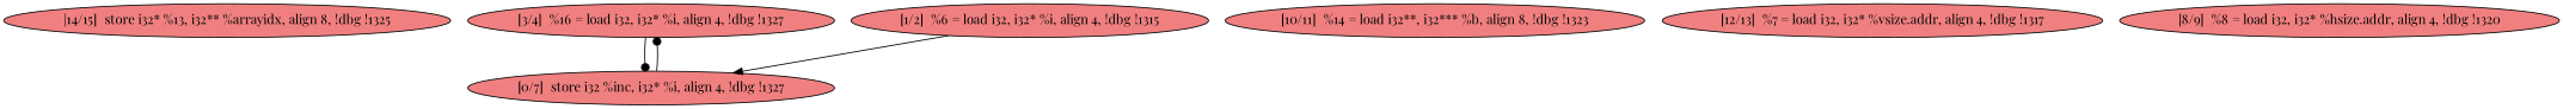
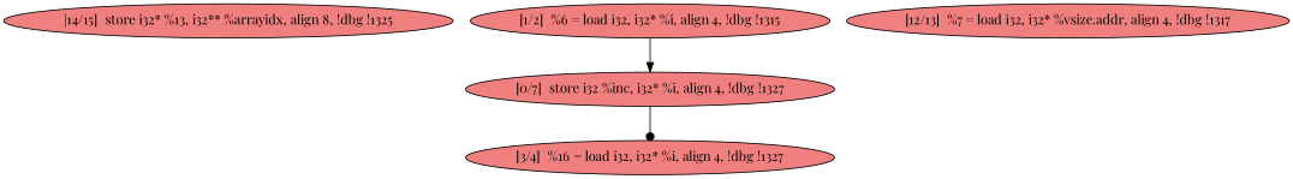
  digraph {
    fontname="Playfair Display"
    node [fillcolor=lightcoral fontname="Playfair Display" shape=ellipse style=filled]
    edge [arrowhead=dot fontname="Playfair Display"]
    n1 [label="[14/15]  store i32* %13, i32** %arrayidx, align 8, !dbg !1325"]
    n2 [label="[3/4]  %16 = load i32, i32* %i, align 4, !dbg !1327"]
    n3 [label="[0/7]  store i32 %inc, i32* %i, align 4, !dbg !1327"]
-   n4 [label="[10/11]  %14 = load i32**, i32*** %b, align 8, !dbg !1323"]
    n5 [label="[1/2]  %6 = load i32, i32* %i, align 4, !dbg !1315"]
    n6 [label="[12/13]  %7 = load i32, i32* %vsize.addr, align 4, !dbg !1317"]
-   n7 [label="[8/9]  %8 = load i32, i32* %hsize.addr, align 4, !dbg !1320"]
-   n2 -> n3
    n3 -> n2
    n5 -> n3 [arrowhead=normal]
  }
